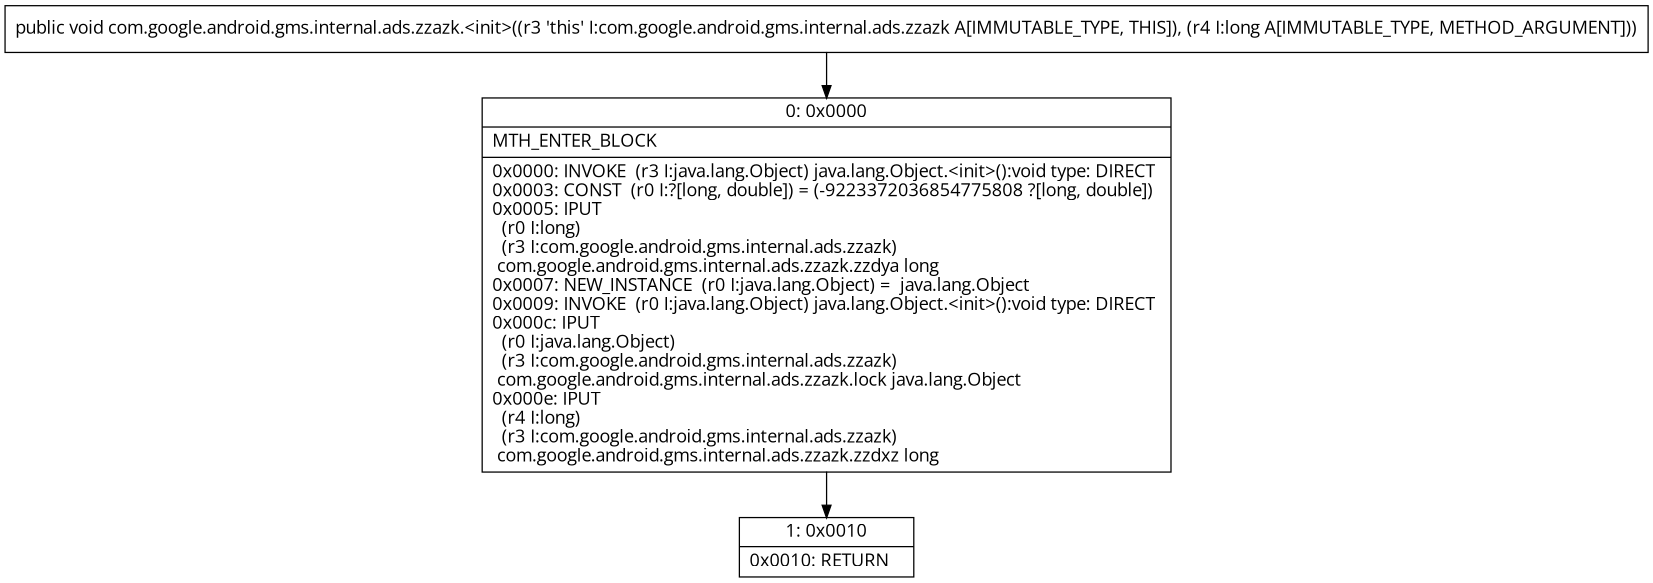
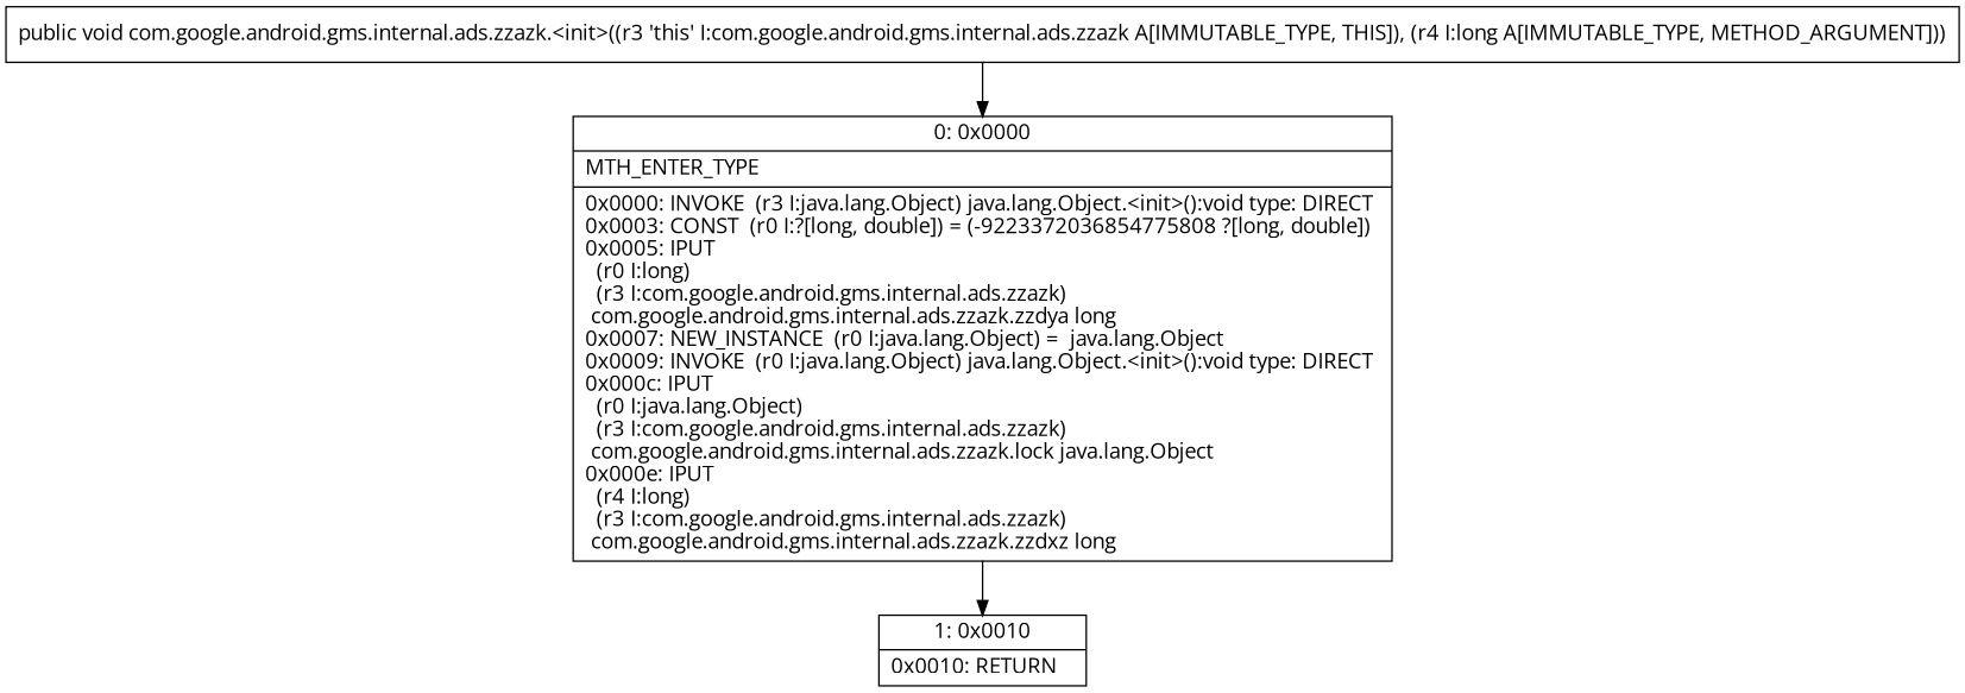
  digraph {
    fontname="Open Sans"
    node [shape=record fontname="Open Sans"]
    edge [fontname="Open Sans"]
-   n1 [label="{0\:\ 0x0000|MTH_ENTER_BLOCK\l|0x0000: INVOKE  (r3 I:java.lang.Object) java.lang.Object.\<init\>():void type: DIRECT \l0x0003: CONST  (r0 I:?[long, double]) = (\-9223372036854775808 ?[long, double]) \l0x0005: IPUT  \l  (r0 I:long)\l  (r3 I:com.google.android.gms.internal.ads.zzazk)\l com.google.android.gms.internal.ads.zzazk.zzdya long \l0x0007: NEW_INSTANCE  (r0 I:java.lang.Object) =  java.lang.Object \l0x0009: INVOKE  (r0 I:java.lang.Object) java.lang.Object.\<init\>():void type: DIRECT \l0x000c: IPUT  \l  (r0 I:java.lang.Object)\l  (r3 I:com.google.android.gms.internal.ads.zzazk)\l com.google.android.gms.internal.ads.zzazk.lock java.lang.Object \l0x000e: IPUT  \l  (r4 I:long)\l  (r3 I:com.google.android.gms.internal.ads.zzazk)\l com.google.android.gms.internal.ads.zzazk.zzdxz long \l}"]
+   n1 [label="{0\:\ 0x0000|MTH_ENTER_TYPE\l|0x0000: INVOKE  (r3 I:java.lang.Object) java.lang.Object.\<init\>():void type: DIRECT \l0x0003: CONST  (r0 I:?[long, double]) = (\-9223372036854775808 ?[long, double]) \l0x0005: IPUT  \l  (r0 I:long)\l  (r3 I:com.google.android.gms.internal.ads.zzazk)\l com.google.android.gms.internal.ads.zzazk.zzdya long \l0x0007: NEW_INSTANCE  (r0 I:java.lang.Object) =  java.lang.Object \l0x0009: INVOKE  (r0 I:java.lang.Object) java.lang.Object.\<init\>():void type: DIRECT \l0x000c: IPUT  \l  (r0 I:java.lang.Object)\l  (r3 I:com.google.android.gms.internal.ads.zzazk)\l com.google.android.gms.internal.ads.zzazk.lock java.lang.Object \l0x000e: IPUT  \l  (r4 I:long)\l  (r3 I:com.google.android.gms.internal.ads.zzazk)\l com.google.android.gms.internal.ads.zzazk.zzdxz long \l}"]
    n2 [label="{1\:\ 0x0010|0x0010: RETURN   \l}"]
    n3 [label="{public void com.google.android.gms.internal.ads.zzazk.\<init\>((r3 'this' I:com.google.android.gms.internal.ads.zzazk A[IMMUTABLE_TYPE, THIS]), (r4 I:long A[IMMUTABLE_TYPE, METHOD_ARGUMENT])) }"]
    n1 -> n2
    n3 -> n1
  }
